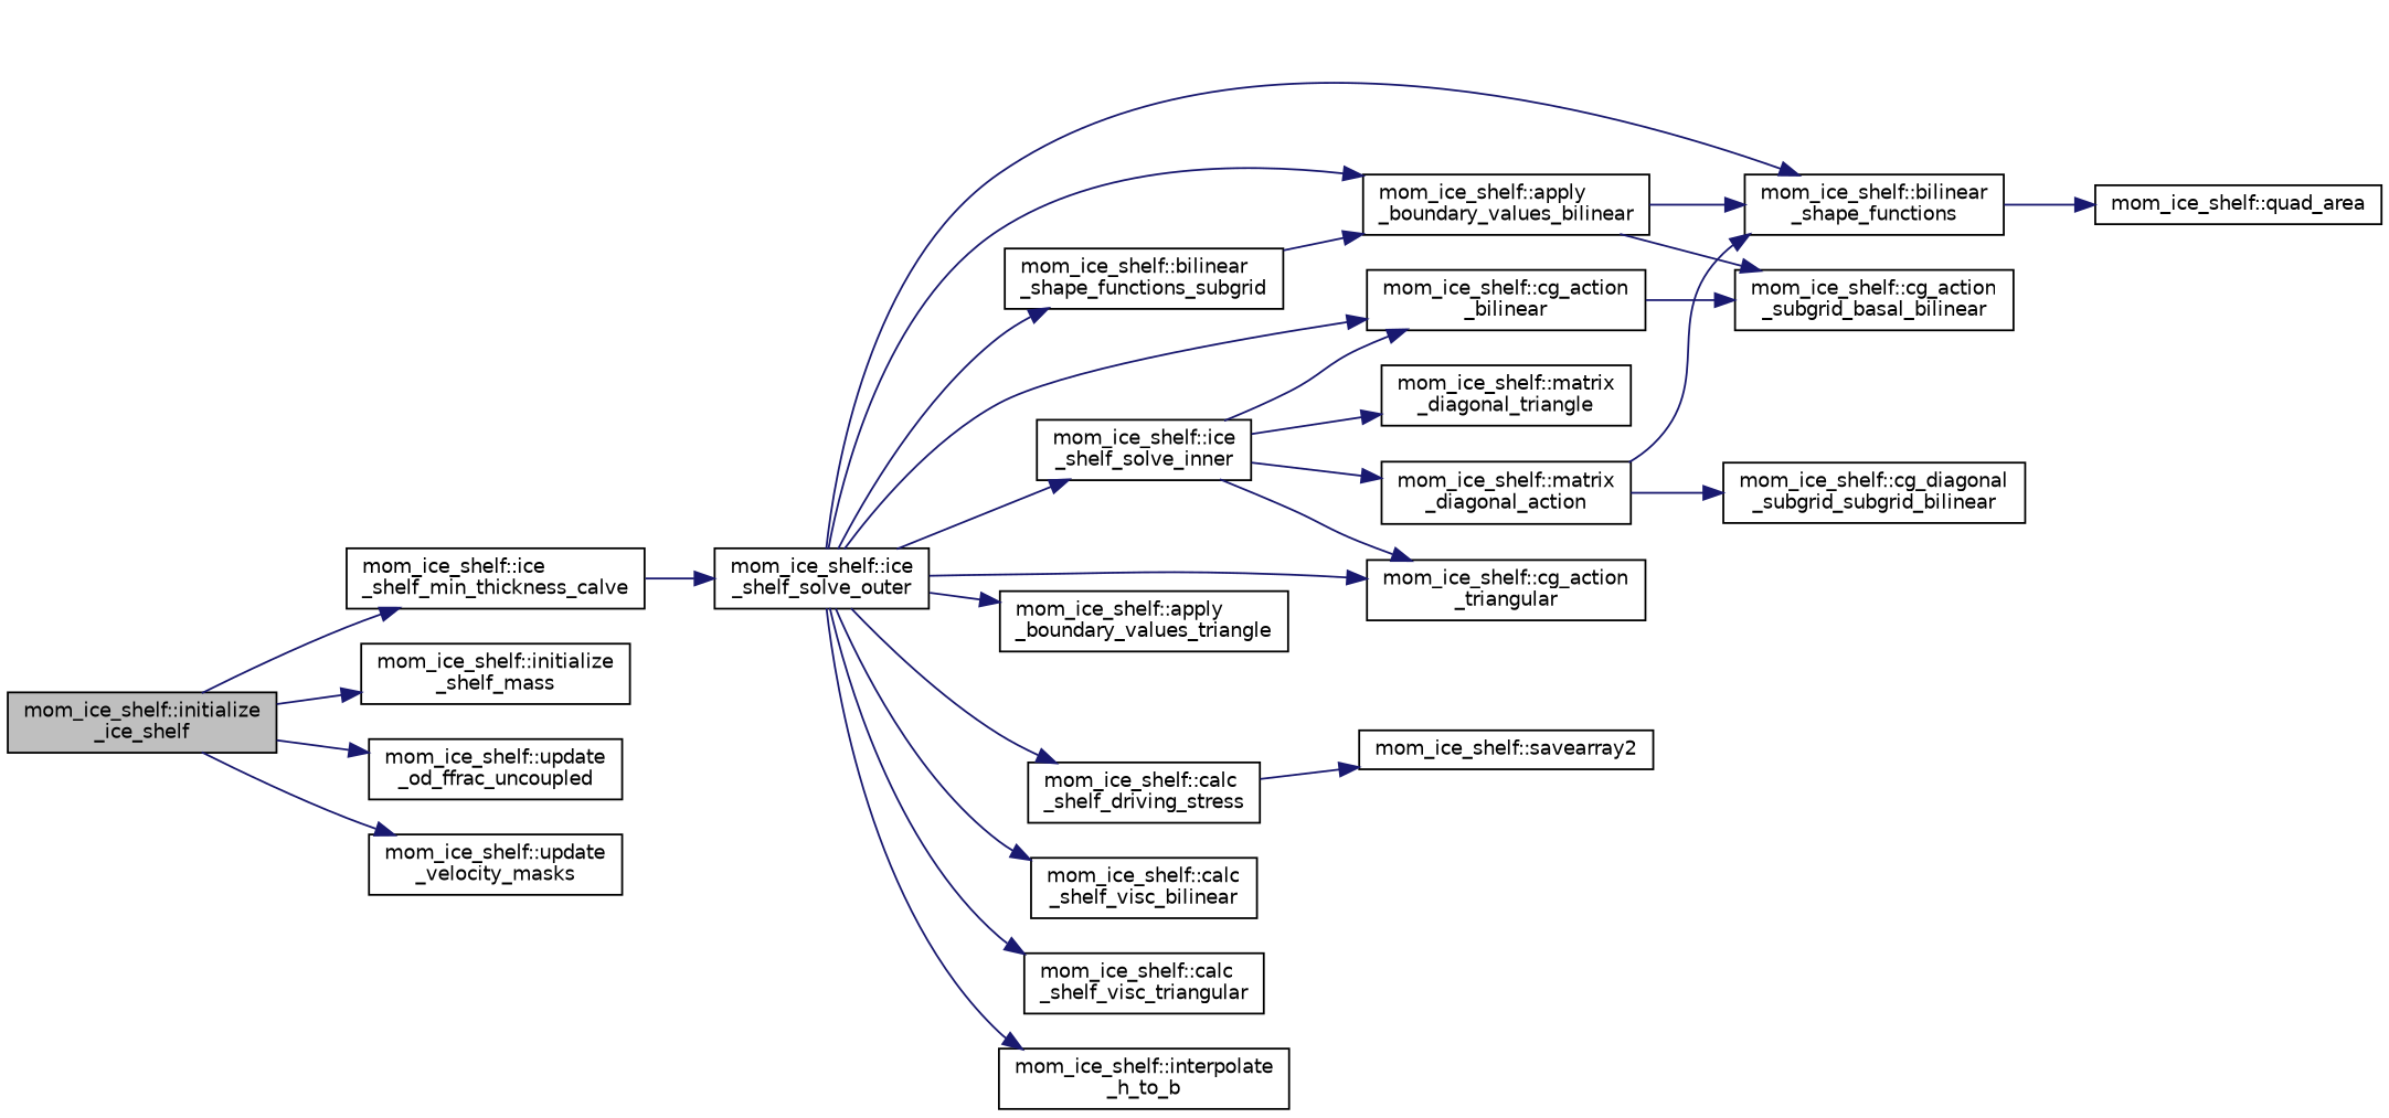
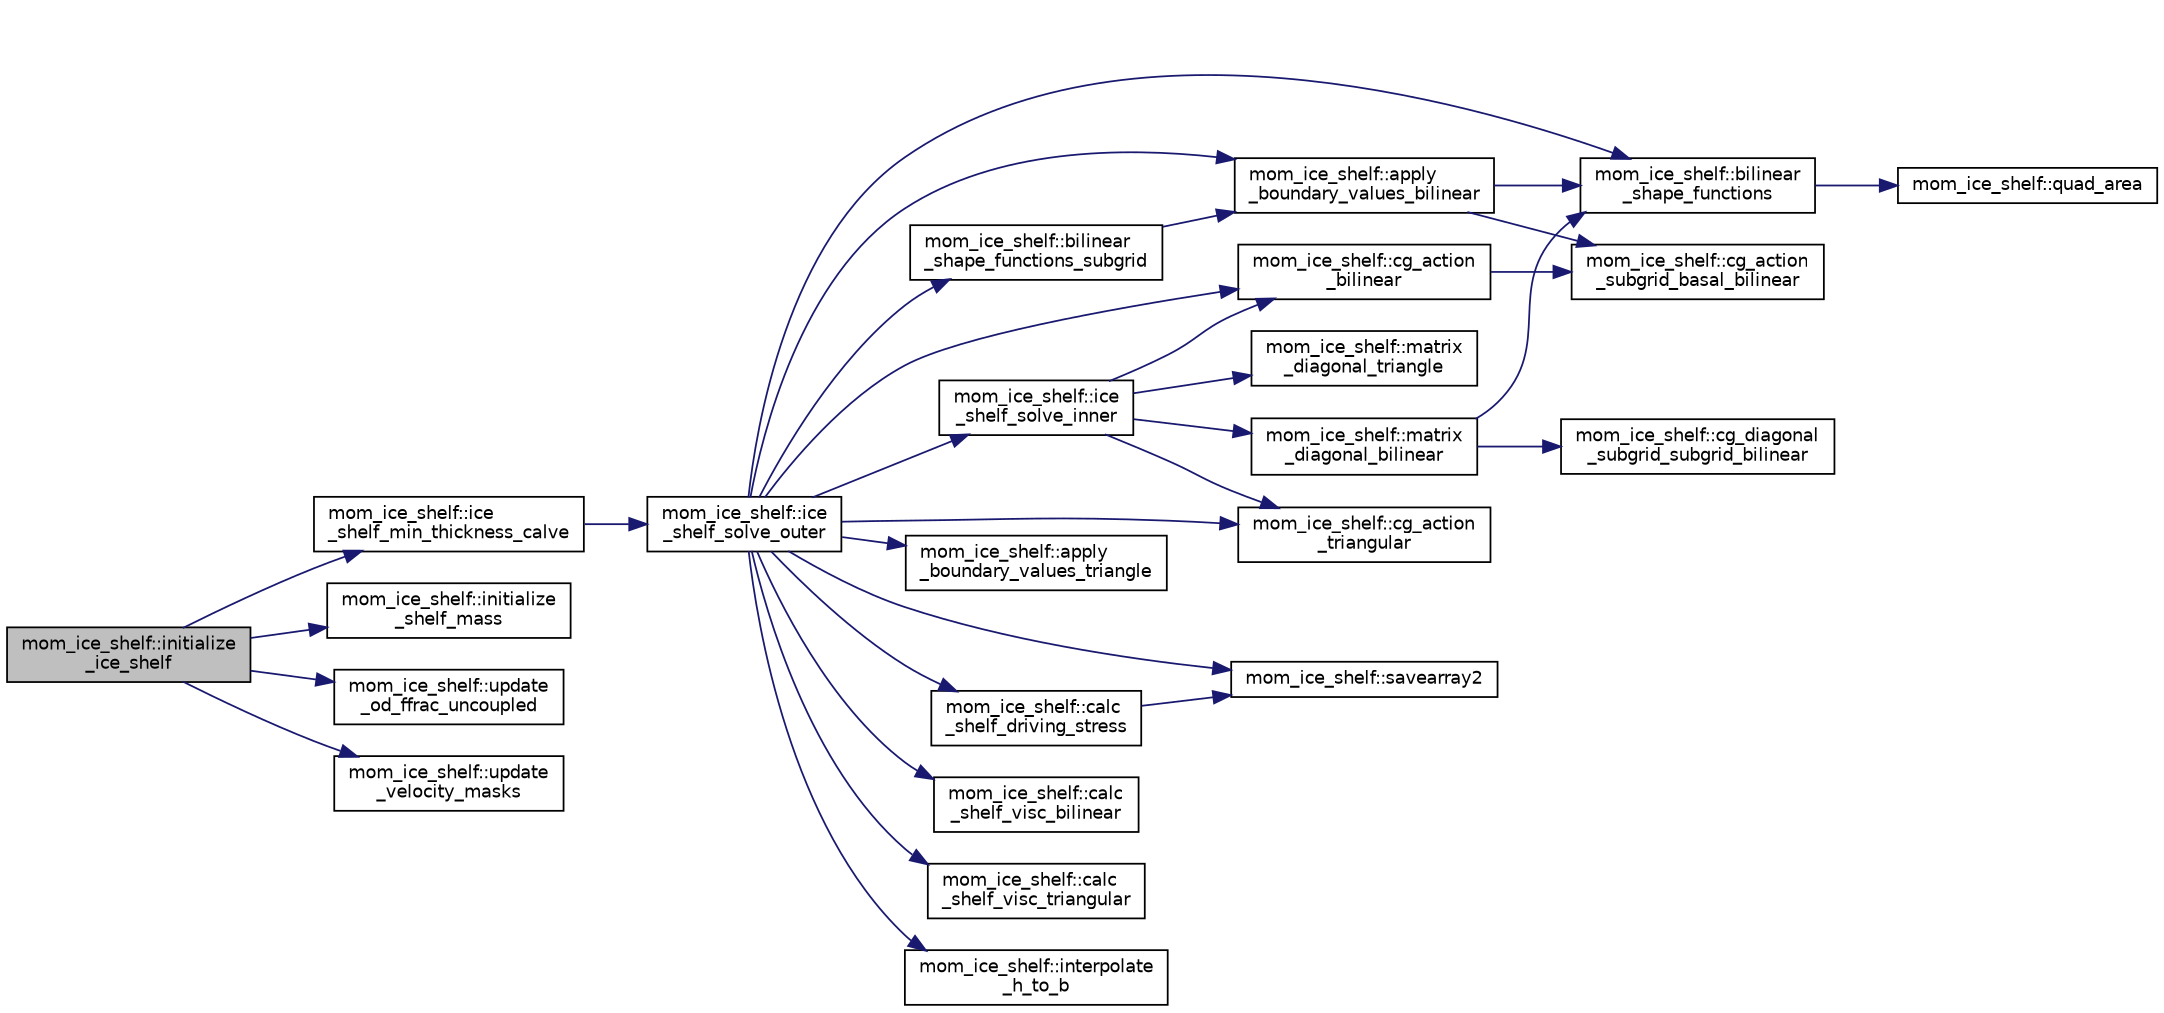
  digraph {
    rankdir=LR
    node [color=black fillcolor=white fontname=Helvetica fontsize=10 shape=record style=filled]
    edge [color=midnightblue fontname=Helvetica fontsize=10 labelfontname=Helvetica labelfontsize=10 style=solid]
    n1 [fillcolor=grey75 fontcolor=black height=0.2 label="mom_ice_shelf::initialize\l_ice_shelf" width=0.4]
    n2 [height=0.2 label="mom_ice_shelf::ice\l_shelf_min_thickness_calve" width=0.4]
    n3 [height=0.2 label="mom_ice_shelf::initialize\l_shelf_mass" width=0.4]
    n4 [height=0.2 label="mom_ice_shelf::update\l_od_ffrac_uncoupled" width=0.4]
    n5 [height=0.2 label="mom_ice_shelf::update\l_velocity_masks" width=0.4]
    n6 [height=0.2 label="mom_ice_shelf::ice\l_shelf_solve_outer" width=0.4]
    n7 [height=0.2 label="mom_ice_shelf::apply\l_boundary_values_bilinear" width=0.4]
    n8 [height=0.2 label="mom_ice_shelf::bilinear\l_shape_functions" width=0.4]
    n9 [height=0.2 label="mom_ice_shelf::apply\l_boundary_values_triangle" width=0.4]
    n10 [height=0.2 label="mom_ice_shelf::bilinear\l_shape_functions_subgrid" width=0.4]
    n11 [height=0.2 label="mom_ice_shelf::calc\l_shelf_driving_stress" width=0.4]
    n12 [height=0.2 label="mom_ice_shelf::savearray2" width=0.4]
    n13 [height=0.2 label="mom_ice_shelf::calc\l_shelf_visc_bilinear" width=0.4]
    n14 [height=0.2 label="mom_ice_shelf::calc\l_shelf_visc_triangular" width=0.4]
    n15 [height=0.2 label="mom_ice_shelf::cg_action\l_bilinear" width=0.4]
    n16 [height=0.2 label="mom_ice_shelf::cg_action\l_triangular" width=0.4]
    n17 [height=0.2 label="mom_ice_shelf::ice\l_shelf_solve_inner" width=0.4]
    n18 [height=0.2 label="mom_ice_shelf::interpolate\l_h_to_b" width=0.4]
    n19 [height=0.2 label="mom_ice_shelf::cg_action\l_subgrid_basal_bilinear" width=0.4]
    n20 [height=0.2 label="mom_ice_shelf::quad_area" width=0.4]
-   n21 [height=0.2 label="mom_ice_shelf::matrix\l_diagonal_action" width=0.4]
+   n21 [height=0.2 label="mom_ice_shelf::matrix\l_diagonal_bilinear" width=0.4]
    n22 [height=0.2 label="mom_ice_shelf::matrix\l_diagonal_triangle" width=0.4]
    n23 [height=0.2 label="mom_ice_shelf::cg_diagonal\l_subgrid_subgrid_bilinear" width=0.4]
    n1 -> n2
    n1 -> n3
    n1 -> n4
    n1 -> n5
    n2 -> n6
    n6 -> n7
    n6 -> n8
    n6 -> n9
    n6 -> n10
    n6 -> n11
+   n6 -> n12
    n6 -> n13
    n6 -> n14
    n6 -> n15
    n6 -> n16
    n6 -> n17
    n6 -> n18
    n7 -> n8
    n7 -> n19
    n8 -> n20
    n10 -> n7
    n11 -> n12
    n15 -> n19
    n17 -> n15
    n17 -> n16
    n17 -> n21
    n17 -> n22
    n21 -> n8
    n21 -> n23
  }
